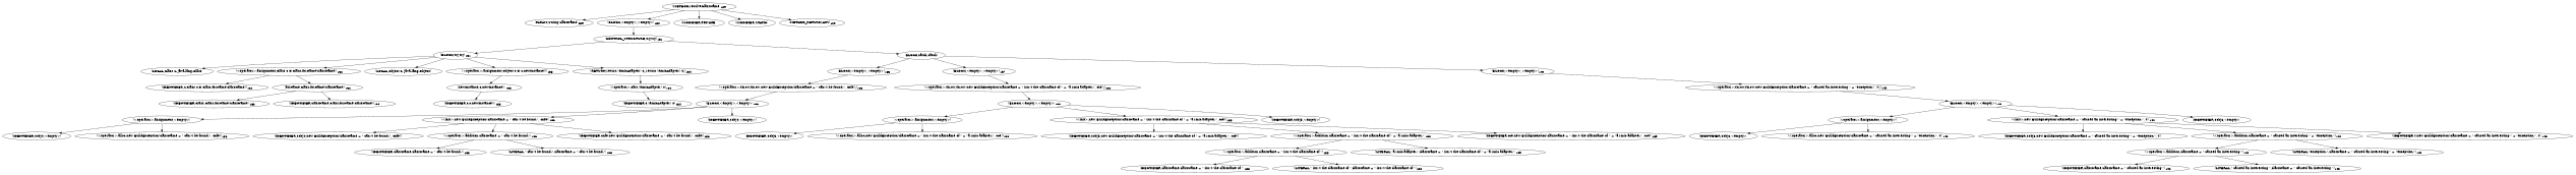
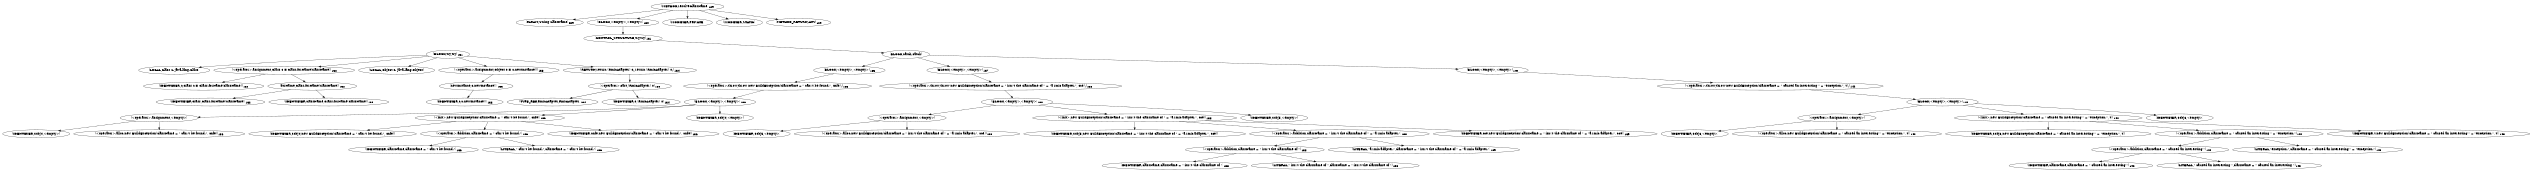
  digraph {
    n1 [label=<(METHOD,resolveClassName)<SUB>129</SUB>>]
    n2 [label=<(PARAM,String className)<SUB>829</SUB>>]
    n3 [label=<(BLOCK,&lt;empty&gt;,&lt;empty&gt;)<SUB>130</SUB>>]
    n4 [label=<(MODIFIER,PRIVATE)>]
    n5 [label=<(MODIFIER,STATIC)>]
    n6 [label=<(METHOD_RETURN,ANY)<SUB>129</SUB>>]
    n7 [label=<(CONTROL_STRUCTURE,try,try)<SUB>131</SUB>>]
    n8 [label=<(BLOCK,try,try)<SUB>131</SUB>>]
    n9 [label=<(BLOCK,catch,catch)>]
    n10 [label=<(LOCAL,Class c: java.lang.Class)>]
    n11 [label=<(&lt;operator&gt;.assignment,Class c = Class.forName(className))<SUB>132</SUB>>]
    n12 [label=<(LOCAL,Object o: java.lang.Object)>]
    n13 [label=<(&lt;operator&gt;.assignment,Object o = c.newInstance())<SUB>133</SUB>>]
    n14 [label=<(RETURN,return (RmicAdapter) o;,return (RmicAdapter) o;)<SUB>134</SUB>>]
    n15 [label=<(BLOCK,&lt;empty&gt;,&lt;empty&gt;)<SUB>135</SUB>>]
    n16 [label=<(BLOCK,&lt;empty&gt;,&lt;empty&gt;)<SUB>137</SUB>>]
    n17 [label=<(BLOCK,&lt;empty&gt;,&lt;empty&gt;)<SUB>140</SUB>>]
    n18 [label=<(IDENTIFIER,c,Class c = Class.forName(className))<SUB>132</SUB>>]
    n19 [label=<(forName,Class.forName(className))<SUB>132</SUB>>]
    n20 [label=<(newInstance,c.newInstance())<SUB>133</SUB>>]
    n21 [label=<(&lt;operator&gt;.cast,(RmicAdapter) o)<SUB>134</SUB>>]
    n22 [label=<(IDENTIFIER,Class,Class.forName(className))<SUB>132</SUB>>]
    n23 [label=<(IDENTIFIER,className,Class.forName(className))<SUB>130</SUB>>]
    n24 [label=<(IDENTIFIER,c,c.newInstance())<SUB>133</SUB>>]
+   n25 [label=<(TYPE_REF,RmicAdapter,RmicAdapter)<SUB>134</SUB>>]
    n26 [label=<(IDENTIFIER,o,(RmicAdapter) o)<SUB>134</SUB>>]
    n27 [label=<(&lt;operator&gt;.throw,throw new BuildException(className + &quot; can\'t be found.&quot;, cnfe);)<SUB>136</SUB>>]
    n28 [label=<(&lt;operator&gt;.throw,throw new BuildException(className + &quot; isn\'t the classname of &quot; + &quot;a rmic adapter.&quot;, cce);)<SUB>138</SUB>>]
    n29 [label=<(&lt;operator&gt;.throw,throw new BuildException(className + &quot; caused an interesting &quot; + &quot;exception.&quot;, t);)<SUB>142</SUB>>]
    n30 [label=<(BLOCK,&lt;empty&gt;,&lt;empty&gt;)<SUB>136</SUB>>]
    n31 [label=<(&lt;operator&gt;.assignment,&lt;empty&gt;)>]
    n32 [label=<(&lt;init&gt;,new BuildException(className + &quot; can\'t be found.&quot;, cnfe))<SUB>136</SUB>>]
    n33 [label=<(IDENTIFIER,$obj4,&lt;empty&gt;)>]
    n34 [label=<(IDENTIFIER,$obj4,&lt;empty&gt;)>]
    n35 [label=<(&lt;operator&gt;.alloc,new BuildException(className + &quot; can\'t be found.&quot;, cnfe))<SUB>136</SUB>>]
    n36 [label=<(IDENTIFIER,$obj4,new BuildException(className + &quot; can\'t be found.&quot;, cnfe))>]
    n37 [label=<(&lt;operator&gt;.addition,className + &quot; can\'t be found.&quot;)<SUB>136</SUB>>]
    n38 [label=<(IDENTIFIER,cnfe,new BuildException(className + &quot; can\'t be found.&quot;, cnfe))<SUB>136</SUB>>]
    n39 [label=<(IDENTIFIER,className,className + &quot; can\'t be found.&quot;)<SUB>136</SUB>>]
    n40 [label=<(LITERAL,&quot; can\'t be found.&quot;,className + &quot; can\'t be found.&quot;)<SUB>136</SUB>>]
    n41 [label=<(BLOCK,&lt;empty&gt;,&lt;empty&gt;)<SUB>138</SUB>>]
    n42 [label=<(&lt;operator&gt;.assignment,&lt;empty&gt;)>]
    n43 [label=<(&lt;init&gt;,new BuildException(className + &quot; isn\'t the classname of &quot; + &quot;a rmic adapter.&quot;, cce))<SUB>138</SUB>>]
    n44 [label=<(IDENTIFIER,$obj5,&lt;empty&gt;)>]
    n45 [label=<(IDENTIFIER,$obj5,&lt;empty&gt;)>]
    n46 [label=<(&lt;operator&gt;.alloc,new BuildException(className + &quot; isn\'t the classname of &quot; + &quot;a rmic adapter.&quot;, cce))<SUB>138</SUB>>]
    n47 [label=<(IDENTIFIER,$obj5,new BuildException(className + &quot; isn\'t the classname of &quot; + &quot;a rmic adapter.&quot;, cce))>]
    n48 [label=<(&lt;operator&gt;.addition,className + &quot; isn\'t the classname of &quot; + &quot;a rmic adapter.&quot;)<SUB>138</SUB>>]
    n49 [label=<(IDENTIFIER,cce,new BuildException(className + &quot; isn\'t the classname of &quot; + &quot;a rmic adapter.&quot;, cce))<SUB>139</SUB>>]
    n50 [label=<(&lt;operator&gt;.addition,className + &quot; isn\'t the classname of &quot;)<SUB>138</SUB>>]
    n51 [label=<(LITERAL,&quot;a rmic adapter.&quot;,className + &quot; isn\'t the classname of &quot; + &quot;a rmic adapter.&quot;)<SUB>139</SUB>>]
    n52 [label=<(IDENTIFIER,className,className + &quot; isn\'t the classname of &quot;)<SUB>138</SUB>>]
    n53 [label=<(LITERAL,&quot; isn\'t the classname of &quot;,className + &quot; isn\'t the classname of &quot;)<SUB>138</SUB>>]
    n54 [label=<(BLOCK,&lt;empty&gt;,&lt;empty&gt;)<SUB>142</SUB>>]
    n55 [label=<(&lt;operator&gt;.assignment,&lt;empty&gt;)>]
    n56 [label=<(&lt;init&gt;,new BuildException(className + &quot; caused an interesting &quot; + &quot;exception.&quot;, t))<SUB>142</SUB>>]
    n57 [label=<(IDENTIFIER,$obj6,&lt;empty&gt;)>]
    n58 [label=<(IDENTIFIER,$obj6,&lt;empty&gt;)>]
    n59 [label=<(&lt;operator&gt;.alloc,new BuildException(className + &quot; caused an interesting &quot; + &quot;exception.&quot;, t))<SUB>142</SUB>>]
    n60 [label=<(IDENTIFIER,$obj6,new BuildException(className + &quot; caused an interesting &quot; + &quot;exception.&quot;, t))>]
    n61 [label=<(&lt;operator&gt;.addition,className + &quot; caused an interesting &quot; + &quot;exception.&quot;)<SUB>142</SUB>>]
    n62 [label=<(IDENTIFIER,t,new BuildException(className + &quot; caused an interesting &quot; + &quot;exception.&quot;, t))<SUB>143</SUB>>]
    n63 [label=<(&lt;operator&gt;.addition,className + &quot; caused an interesting &quot;)<SUB>142</SUB>>]
    n64 [label=<(LITERAL,&quot;exception.&quot;,className + &quot; caused an interesting &quot; + &quot;exception.&quot;)<SUB>143</SUB>>]
    n65 [label=<(IDENTIFIER,className,className + &quot; caused an interesting &quot;)<SUB>142</SUB>>]
    n66 [label=<(LITERAL,&quot; caused an interesting &quot;,className + &quot; caused an interesting &quot;)<SUB>142</SUB>>]
    n1 -> n2
    n1 -> n3
    n1 -> n4
    n1 -> n5
    n1 -> n6
    n3 -> n7
-   n7 -> n8
    n7 -> n9
    n8 -> n10
    n8 -> n11
    n8 -> n12
    n8 -> n13
    n8 -> n14
    n9 -> n15
    n9 -> n16
    n9 -> n17
    n11 -> n18
    n11 -> n19
    n13 -> n20
    n14 -> n21
    n15 -> n27
    n16 -> n28
    n17 -> n29
    n19 -> n22
    n19 -> n23
    n20 -> n24
+   n21 -> n25
    n21 -> n26
    n27 -> n30
    n28 -> n41
    n29 -> n54
    n30 -> n31
    n30 -> n32
    n30 -> n33
    n31 -> n34
    n31 -> n35
    n32 -> n36
    n32 -> n37
    n32 -> n38
    n37 -> n39
    n37 -> n40
    n41 -> n42
    n41 -> n43
    n41 -> n44
    n42 -> n45
    n42 -> n46
    n43 -> n47
    n43 -> n48
    n43 -> n49
    n48 -> n50
    n48 -> n51
    n50 -> n52
    n50 -> n53
    n54 -> n55
    n54 -> n56
    n54 -> n57
    n55 -> n58
    n55 -> n59
    n56 -> n60
    n56 -> n61
    n56 -> n62
    n61 -> n63
    n61 -> n64
    n63 -> n65
    n63 -> n66
  }
